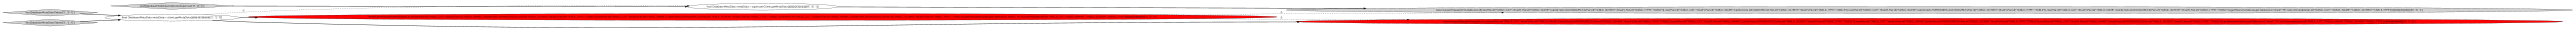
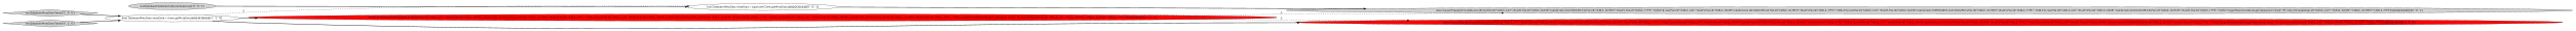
  digraph {
    rankdir=LR
    fontname=Nunito
    node [fillcolor=lightgray shape=ellipse style=filled fontname=Nunito]
    edge [style=bold fontname=Nunito]
    n1 [label="Assert.assertEquals(ImmutableList.of(row(Pair.of(\"TABLE_CAT\",\"druid\"),Pair.of(\"TABLE_NAME\",CalciteTests.DATASOURCE1),Pair.of(\"TABLE_SCHEM\",\"druid\"),Pair.of(\"TABLE_TYPE\",\"TABLE\")),row(Pair.of(\"TABLE_CAT\",\"druid\"),Pair.of(\"TABLE_NAME\",CalciteTests.DATASOURCE2),Pair.of(\"TABLE_SCHEM\",\"druid\"),Pair.of(\"TABLE_TYPE\",\"TABLE\")),row(Pair.of(\"TABLE_CAT\",\"druid\"),Pair.of(\"TABLE_NAME\",CalciteTests.FORBIDDEN_DATASOURCE),Pair.of(\"TABLE_SCHEM\",\"druid\"),Pair.of(\"TABLE_TYPE\",\"TABLE\")),row(Pair.of(\"TABLE_CAT\",\"druid\"),Pair.of(\"TABLE_NAME\",CalciteTests.DATASOURCE3),Pair.of(\"TABLE_SCHEM\",\"druid\"),Pair.of(\"TABLE_TYPE\",\"TABLE\"))),getRows(metaData.getTables(null,\"druid\",\"%\",null),ImmutableSet.of(\"TABLE_CAT\",\"TABLE_NAME\",\"TABLE_SCHEM\",\"TABLE_TYPE\")))@@@4@@@['0', '0', '1']"]
    n2 [fillcolor=white label="final DatabaseMetaData metaData = client.getMetaData()@@@3@@@['1', '1', '0']"]
    n3 [fillcolor=red label="Assert.assertEquals(ImmutableList.of(row(Pair.of(\"TABLE_CAT\",\"druid\"),Pair.of(\"TABLE_NAME\",CalciteTests.DATASOURCE1),Pair.of(\"TABLE_SCHEM\",\"druid\"),Pair.of(\"TABLE_TYPE\",\"TABLE\")),row(Pair.of(\"TABLE_CAT\",\"druid\"),Pair.of(\"TABLE_NAME\",CalciteTests.DATASOURCE2),Pair.of(\"TABLE_SCHEM\",\"druid\"),Pair.of(\"TABLE_TYPE\",\"TABLE\")),row(Pair.of(\"TABLE_CAT\",\"druid\"),Pair.of(\"TABLE_NAME\",CalciteTests.DATASOURCE3),Pair.of(\"TABLE_SCHEM\",\"druid\"),Pair.of(\"TABLE_TYPE\",\"TABLE\"))),getRows(metaData.getTables(null,\"druid\",\"%\",null),ImmutableSet.of(\"TABLE_CAT\",\"TABLE_NAME\",\"TABLE_SCHEM\",\"TABLE_TYPE\")))@@@4@@@['1', '0', '0']"]
    n4 [fillcolor=white label="final DatabaseMetaData metaData = superuserClient.getMetaData()@@@3@@@['0', '0', '1']"]
    n5 [fillcolor=red label="Assert.assertEquals(ImmutableList.of(row(Pair.of(\"TABLE_CAT\",\"druid\"),Pair.of(\"TABLE_NAME\",CalciteTests.DATASOURCE1),Pair.of(\"TABLE_SCHEM\",\"druid\"),Pair.of(\"TABLE_TYPE\",\"TABLE\")),row(Pair.of(\"TABLE_CAT\",\"druid\"),Pair.of(\"TABLE_NAME\",CalciteTests.DATASOURCE2),Pair.of(\"TABLE_SCHEM\",\"druid\"),Pair.of(\"TABLE_TYPE\",\"TABLE\")),row(Pair.of(\"TABLE_CAT\",\"druid\"),Pair.of(\"TABLE_NAME\",CalciteTests.DATASOURCE4),Pair.of(\"TABLE_SCHEM\",\"druid\"),Pair.of(\"TABLE_TYPE\",\"TABLE\")),row(Pair.of(\"TABLE_CAT\",\"druid\"),Pair.of(\"TABLE_NAME\",CalciteTests.DATASOURCE3),Pair.of(\"TABLE_SCHEM\",\"druid\"),Pair.of(\"TABLE_TYPE\",\"TABLE\"))),getRows(metaData.getTables(null,\"druid\",\"%\",null),ImmutableSet.of(\"TABLE_CAT\",\"TABLE_NAME\",\"TABLE_SCHEM\",\"TABLE_TYPE\")))@@@4@@@['0', '1', '0']"]
-   n6 [label="testDatabaseMetaDataTablesAsSuperuser['0', '0', '1']" shape=diamond]
+   n6 [label="testDatabaseMetaDataTablesAsSuperuser['0', '0', '1']"]
    n7 [label="testDatabaseMetaDataTables['1', '0', '0']" shape=diamond]
    n8 [label="testDatabaseMetaDataTables['0', '1', '0']" shape=diamond]
    n2 -> n3
    n2 -> n4 [label=0 style=dashed]
    n2 -> n5
    n3 -> n1 [label=0 style=dashed]
    n3 -> n5 [label=0 style=dashed]
    n4 -> n1
    n6 -> n4
    n7 -> n2
    n8 -> n2
  }
